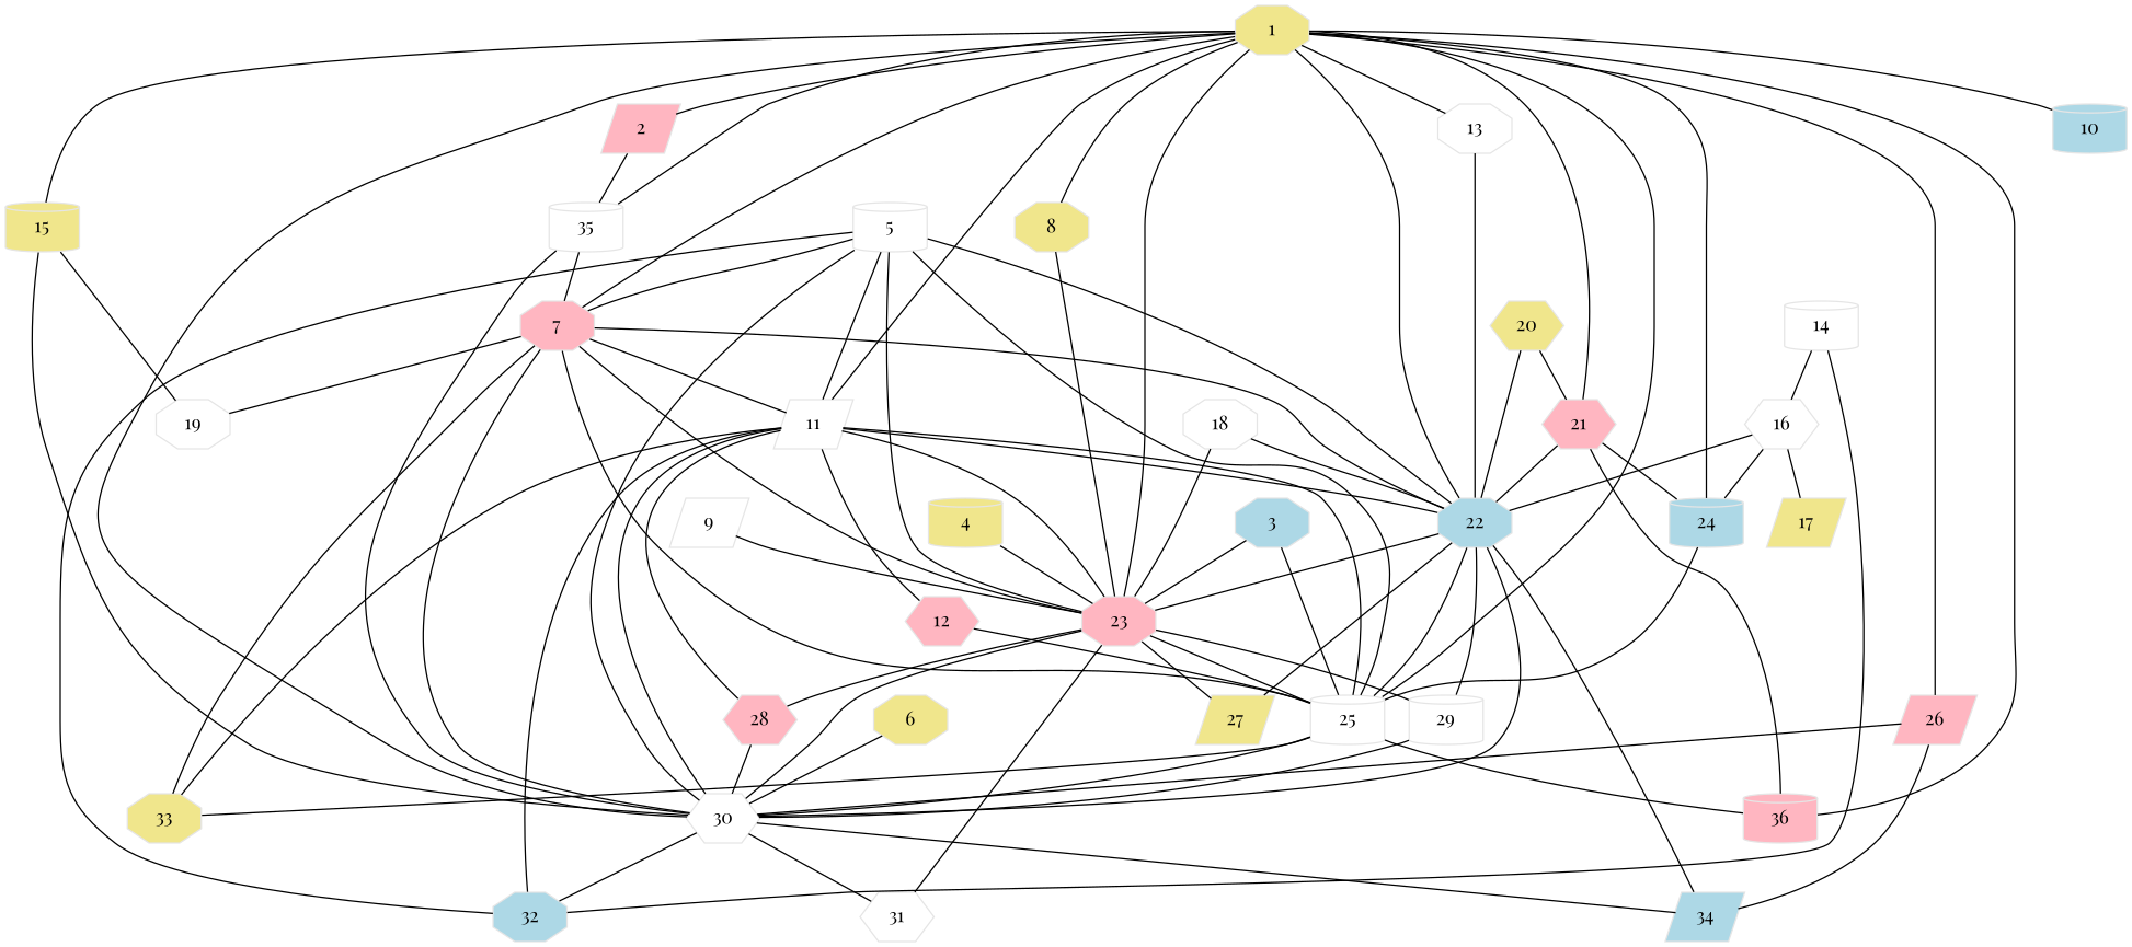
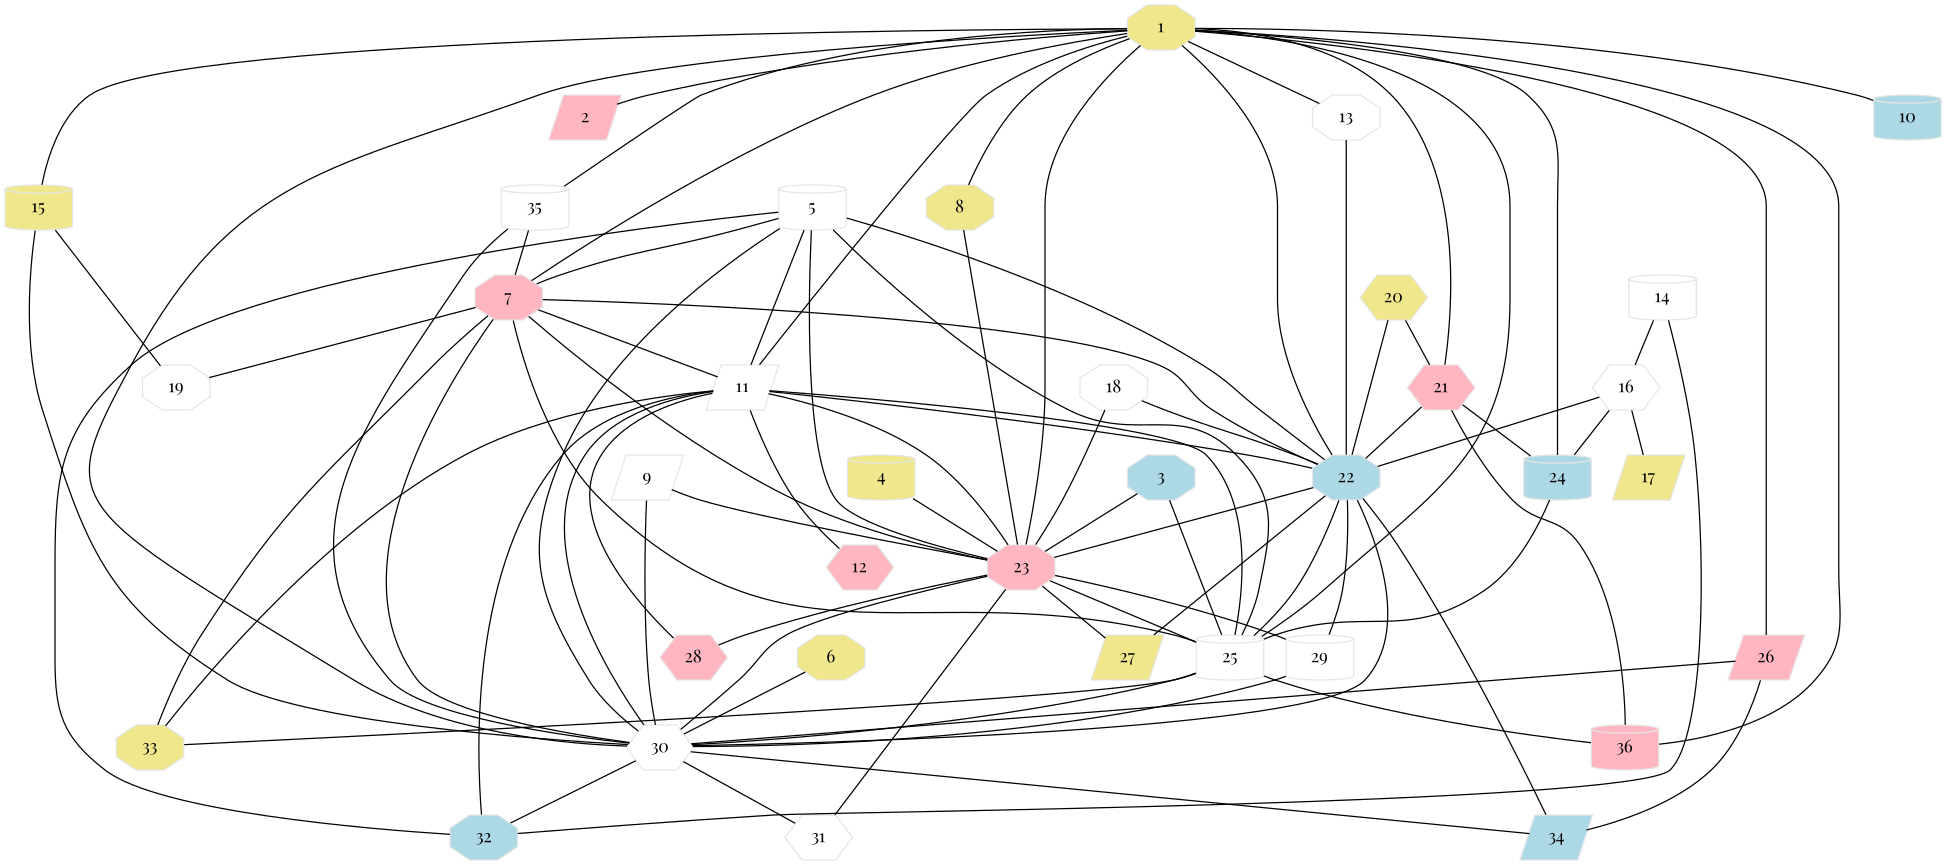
  graph {
    fontname="Playfair Display"
    node [color=gray90 fillcolor=white fontname="Playfair Display" shape=octagon style=filled]
    edge [fontname="Playfair Display" weight=1.0]
    1 [fillcolor=khaki]
    2 [fillcolor=lightpink shape=parallelogram]
    7 [fillcolor=lightpink]
    8 [fillcolor=khaki]
    10 [fillcolor=lightblue shape=cylinder]
    11 [shape=parallelogram]
    13
    15 [fillcolor=khaki shape=cylinder]
    21 [fillcolor=lightpink shape=hexagon]
    22 [fillcolor=lightblue]
    23 [fillcolor=lightpink]
    25 [shape=cylinder]
    26 [fillcolor=lightpink shape=parallelogram]
    30 [shape=hexagon]
    35 [shape=cylinder]
    36 [fillcolor=lightpink shape=cylinder]
    24 [fillcolor=lightblue shape=cylinder]
    5 [shape=cylinder]
    32 [fillcolor=lightblue]
    19
    33 [fillcolor=khaki]
    12 [fillcolor=lightpink shape=hexagon]
    28 [fillcolor=lightpink shape=hexagon]
    27 [fillcolor=khaki shape=parallelogram]
    29 [shape=cylinder]
    34 [fillcolor=lightblue shape=parallelogram]
    31 [shape=hexagon]
    3 [fillcolor=lightblue]
    4 [fillcolor=khaki shape=cylinder]
    6 [fillcolor=khaki]
    9 [shape=parallelogram]
    17 [fillcolor=khaki shape=parallelogram]
    14 [shape=cylinder]
    16 [shape=hexagon]
    18
    20 [fillcolor=khaki shape=hexagon]
    1 -- 2
    1 -- 7 [weight=2.0]
    1 -- 8
    1 -- 10 [weight=2.0]
    1 -- 11 [weight=2.0]
    1 -- 13 [weight=2.0]
    1 -- 15 [weight=2.0]
    1 -- 21
    1 -- 22 [weight=2.0]
    1 -- 23 [weight=4.0]
    1 -- 25 [weight=2.0]
    1 -- 26
    1 -- 30 [weight=2.0]
    1 -- 35
    1 -- 36
    1 -- 24 [weight=4.0]
-   2 -- 35
    7 -- 11
    7 -- 22
    7 -- 23
    7 -- 25
    7 -- 30 [weight=2.0]
    7 -- 19
    7 -- 33
    8 -- 23
    11 -- 22 [weight=2.0]
    11 -- 23
    11 -- 25 [weight=2.0]
    11 -- 30
    11 -- 32
    11 -- 33
    11 -- 12
    11 -- 28
    13 -- 22
    15 -- 30
    15 -- 19
    21 -- 22
    21 -- 36
    21 -- 24
    22 -- 23
    22 -- 25
    22 -- 30 [weight=3.0]
    22 -- 27
    22 -- 29
    22 -- 34
    23 -- 25
    23 -- 30
    23 -- 28
    23 -- 27
    23 -- 29
    23 -- 31
    25 -- 30
    25 -- 36
    25 -- 33
    26 -- 30
    26 -- 34
    30 -- 35
    30 -- 32
    30 -- 34
    30 -- 31
    35 -- 7
    24 -- 25
    5 -- 7 [weight=2.0]
    5 -- 11 [weight=2.0]
    5 -- 22 [weight=3.0]
    5 -- 23 [weight=2.0]
    5 -- 25 [weight=3.0]
    5 -- 30 [weight=2.0]
    5 -- 32
-   12 -- 25
    29 -- 30
    3 -- 23
    3 -- 25
    4 -- 23
    6 -- 30
    9 -- 23
-   28 -- 30
+   9 -- 30
    14 -- 32
    14 -- 16
    16 -- 22 [weight=2.0]
    16 -- 24
    16 -- 17
    18 -- 22
    18 -- 23
    20 -- 21
    20 -- 22
  }
